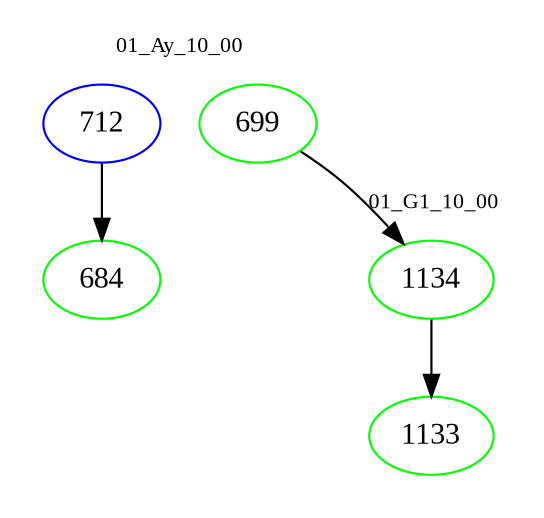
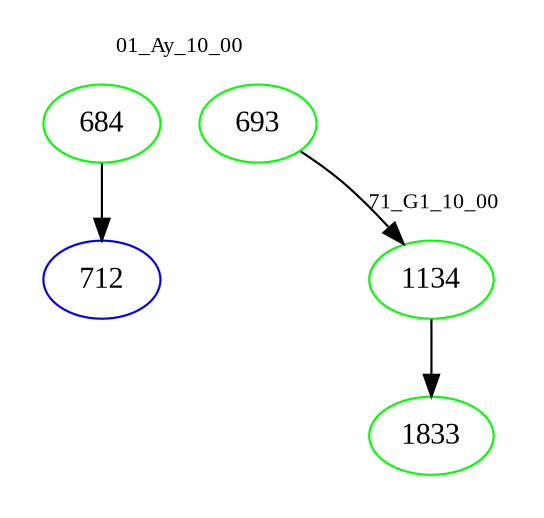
  digraph {
    fontname="Liberation Serif"
    node [color=green fontname="Liberation Serif"]
    edge [color=black fontname="Liberation Serif"]
-   n1 [label=699]
+   n1 [label=693]
    n2 [label=684]
    n3 [color=blue label=712]
    n4 [label=1134]
-   n5 [label=1133]
+   n5 [label=1833]
    subgraph cluster_1 {
      color=white
      fontsize=10
      label="01_Ay_10_00"
      n1
      n2
      n3
    }
    subgraph cluster_2 {
      color=white
      fontsize=10
-     label="01_G1_10_00"
+     label="71_G1_10_00"
      n4
      n5
    }
    n1 -> n4
-   n3 -> n2
+   n2 -> n3
    n4 -> n5
  }
